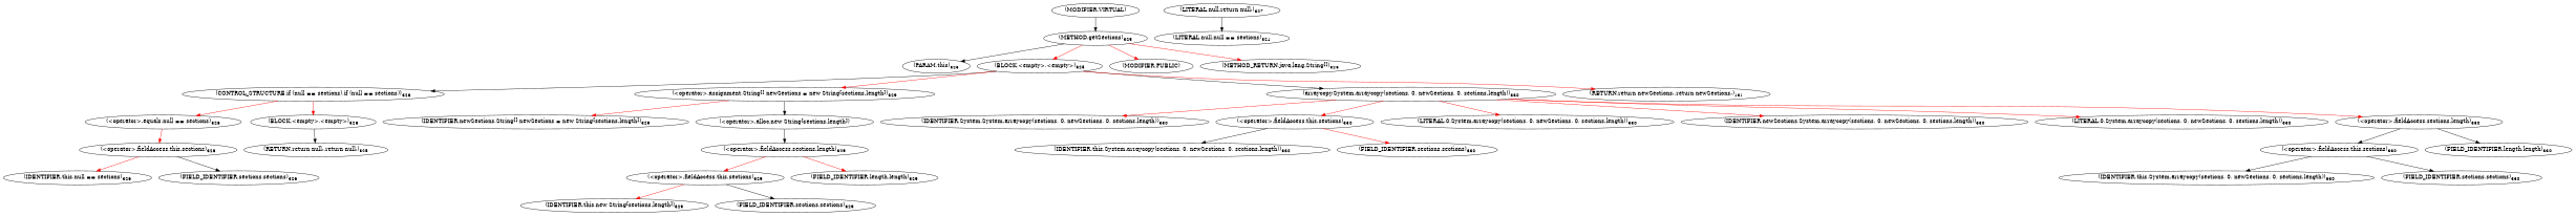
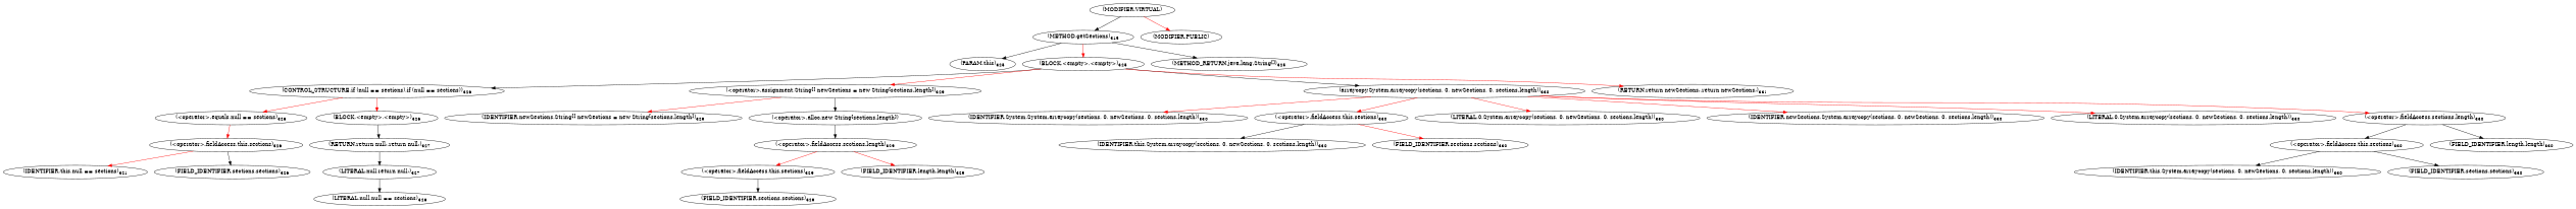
  digraph {
    edge [color=red]
-   n1 [label=<(METHOD,getSections)<SUB>325</SUB>>]
+   n1 [label=<(METHOD,getSections)<SUB>315</SUB>>]
    n2 [label=<(PARAM,this)<SUB>325</SUB>>]
    n3 [label=<(BLOCK,&lt;empty&gt;,&lt;empty&gt;)<SUB>325</SUB>>]
    n4 [label=<(MODIFIER,PUBLIC)>]
    n5 [label=<(METHOD_RETURN,java.lang.String[])<SUB>325</SUB>>]
    n6 [label=<(CONTROL_STRUCTURE,if (null == sections),if (null == sections))<SUB>326</SUB>>]
    n7 [label=<(&lt;operator&gt;.assignment,String[] newSections = new String[sections.length])<SUB>329</SUB>>]
    n8 [label=<(arraycopy,System.arraycopy(sections, 0, newSections, 0, sections.length))<SUB>330</SUB>>]
-   n9 [label=<(RETURN,return newSections;,return newSections;)<SUB>131</SUB>>]
+   n9 [label=<(RETURN,return newSections;,return newSections;)<SUB>331</SUB>>]
    n10 [label=<(MODIFIER,VIRTUAL)>]
    n11 [label=<(&lt;operator&gt;.equals,null == sections)<SUB>326</SUB>>]
    n12 [label=<(BLOCK,&lt;empty&gt;,&lt;empty&gt;)<SUB>326</SUB>>]
    n13 [label=<(IDENTIFIER,newSections,String[] newSections = new String[sections.length])<SUB>329</SUB>>]
    n14 [label=<(&lt;operator&gt;.alloc,new String[sections.length])>]
    n15 [label=<(IDENTIFIER,System,System.arraycopy(sections, 0, newSections, 0, sections.length))<SUB>330</SUB>>]
    n16 [label=<(&lt;operator&gt;.fieldAccess,this.sections)<SUB>330</SUB>>]
    n17 [label=<(LITERAL,0,System.arraycopy(sections, 0, newSections, 0, sections.length))<SUB>330</SUB>>]
    n18 [label=<(IDENTIFIER,newSections,System.arraycopy(sections, 0, newSections, 0, sections.length))<SUB>330</SUB>>]
    n19 [label=<(LITERAL,0,System.arraycopy(sections, 0, newSections, 0, sections.length))<SUB>330</SUB>>]
    n20 [label=<(&lt;operator&gt;.fieldAccess,sections.length)<SUB>330</SUB>>]
    n21 [label=<(&lt;operator&gt;.fieldAccess,this.sections)<SUB>326</SUB>>]
-   n22 [label=<(RETURN,return null;,return null;)<SUB>325</SUB>>]
-   n23 [label=<(LITERAL,null,null == sections)<SUB>321</SUB>>]
-   n24 [label=<(IDENTIFIER,this,null == sections)<SUB>326</SUB>>]
+   n22 [label=<(RETURN,return null;,return null;)<SUB>327</SUB>>]
+   n23 [label=<(LITERAL,null,null == sections)<SUB>326</SUB>>]
+   n24 [label=<(IDENTIFIER,this,null == sections)<SUB>321</SUB>>]
    n25 [label=<(FIELD_IDENTIFIER,sections,sections)<SUB>326</SUB>>]
    n26 [label=<(LITERAL,null,return null;)<SUB>327</SUB>>]
    n27 [label=<(&lt;operator&gt;.fieldAccess,sections.length)<SUB>329</SUB>>]
    n28 [label=<(&lt;operator&gt;.fieldAccess,this.sections)<SUB>329</SUB>>]
    n29 [label=<(FIELD_IDENTIFIER,length,length)<SUB>329</SUB>>]
-   n30 [label=<(IDENTIFIER,this,new String[sections.length])<SUB>329</SUB>>]
    n31 [label=<(FIELD_IDENTIFIER,sections,sections)<SUB>329</SUB>>]
    n32 [label=<(IDENTIFIER,this,System.arraycopy(sections, 0, newSections, 0, sections.length))<SUB>330</SUB>>]
    n33 [label=<(FIELD_IDENTIFIER,sections,sections)<SUB>330</SUB>>]
    n34 [label=<(&lt;operator&gt;.fieldAccess,this.sections)<SUB>330</SUB>>]
    n35 [label=<(FIELD_IDENTIFIER,length,length)<SUB>330</SUB>>]
    n36 [label=<(IDENTIFIER,this,System.arraycopy(sections, 0, newSections, 0, sections.length))<SUB>330</SUB>>]
    n37 [label=<(FIELD_IDENTIFIER,sections,sections)<SUB>330</SUB>>]
    n1 -> n2 [color=black]
    n1 -> n3
-   n1 -> n4
-   n1 -> n5
+   n10 -> n4
+   n1 -> n5 [color=black]
    n3 -> n6 [color=black]
    n3 -> n7
    n3 -> n8 [color=black]
    n3 -> n9
    n6 -> n11
    n6 -> n12
    n7 -> n13
    n7 -> n14 [color=black]
    n8 -> n15
    n8 -> n16
    n8 -> n17
    n8 -> n18
    n8 -> n19
    n8 -> n20
    n10 -> n1 [color=black]
    n11 -> n21
    n12 -> n22 [color=black]
    n14 -> n27 [color=black]
    n16 -> n32 [color=black]
    n16 -> n33
    n20 -> n34 [color=black]
    n20 -> n35 [color=black]
    n21 -> n24
    n21 -> n25 [color=black]
+   n22 -> n26 [color=black]
    n26 -> n23 [color=black]
    n27 -> n28
    n27 -> n29
-   n28 -> n30
    n28 -> n31 [color=black]
    n34 -> n36 [color=black]
    n34 -> n37 [color=black]
  }
